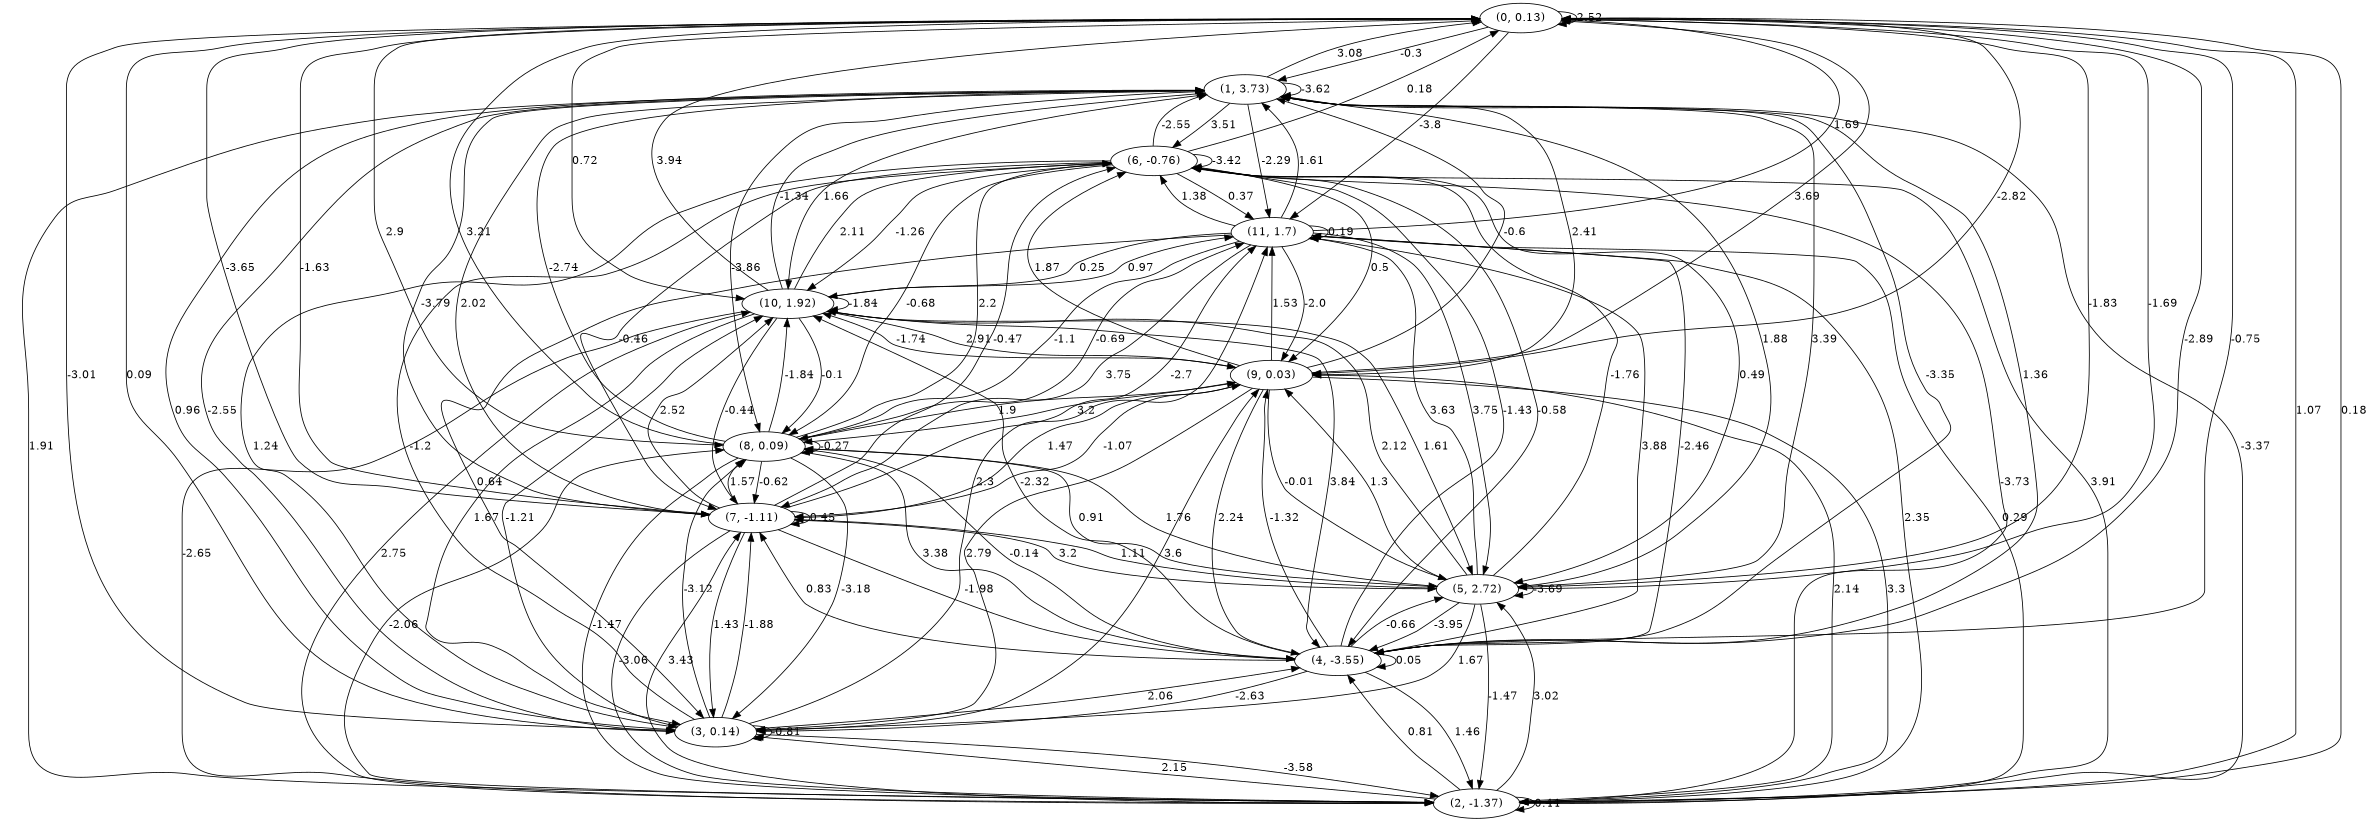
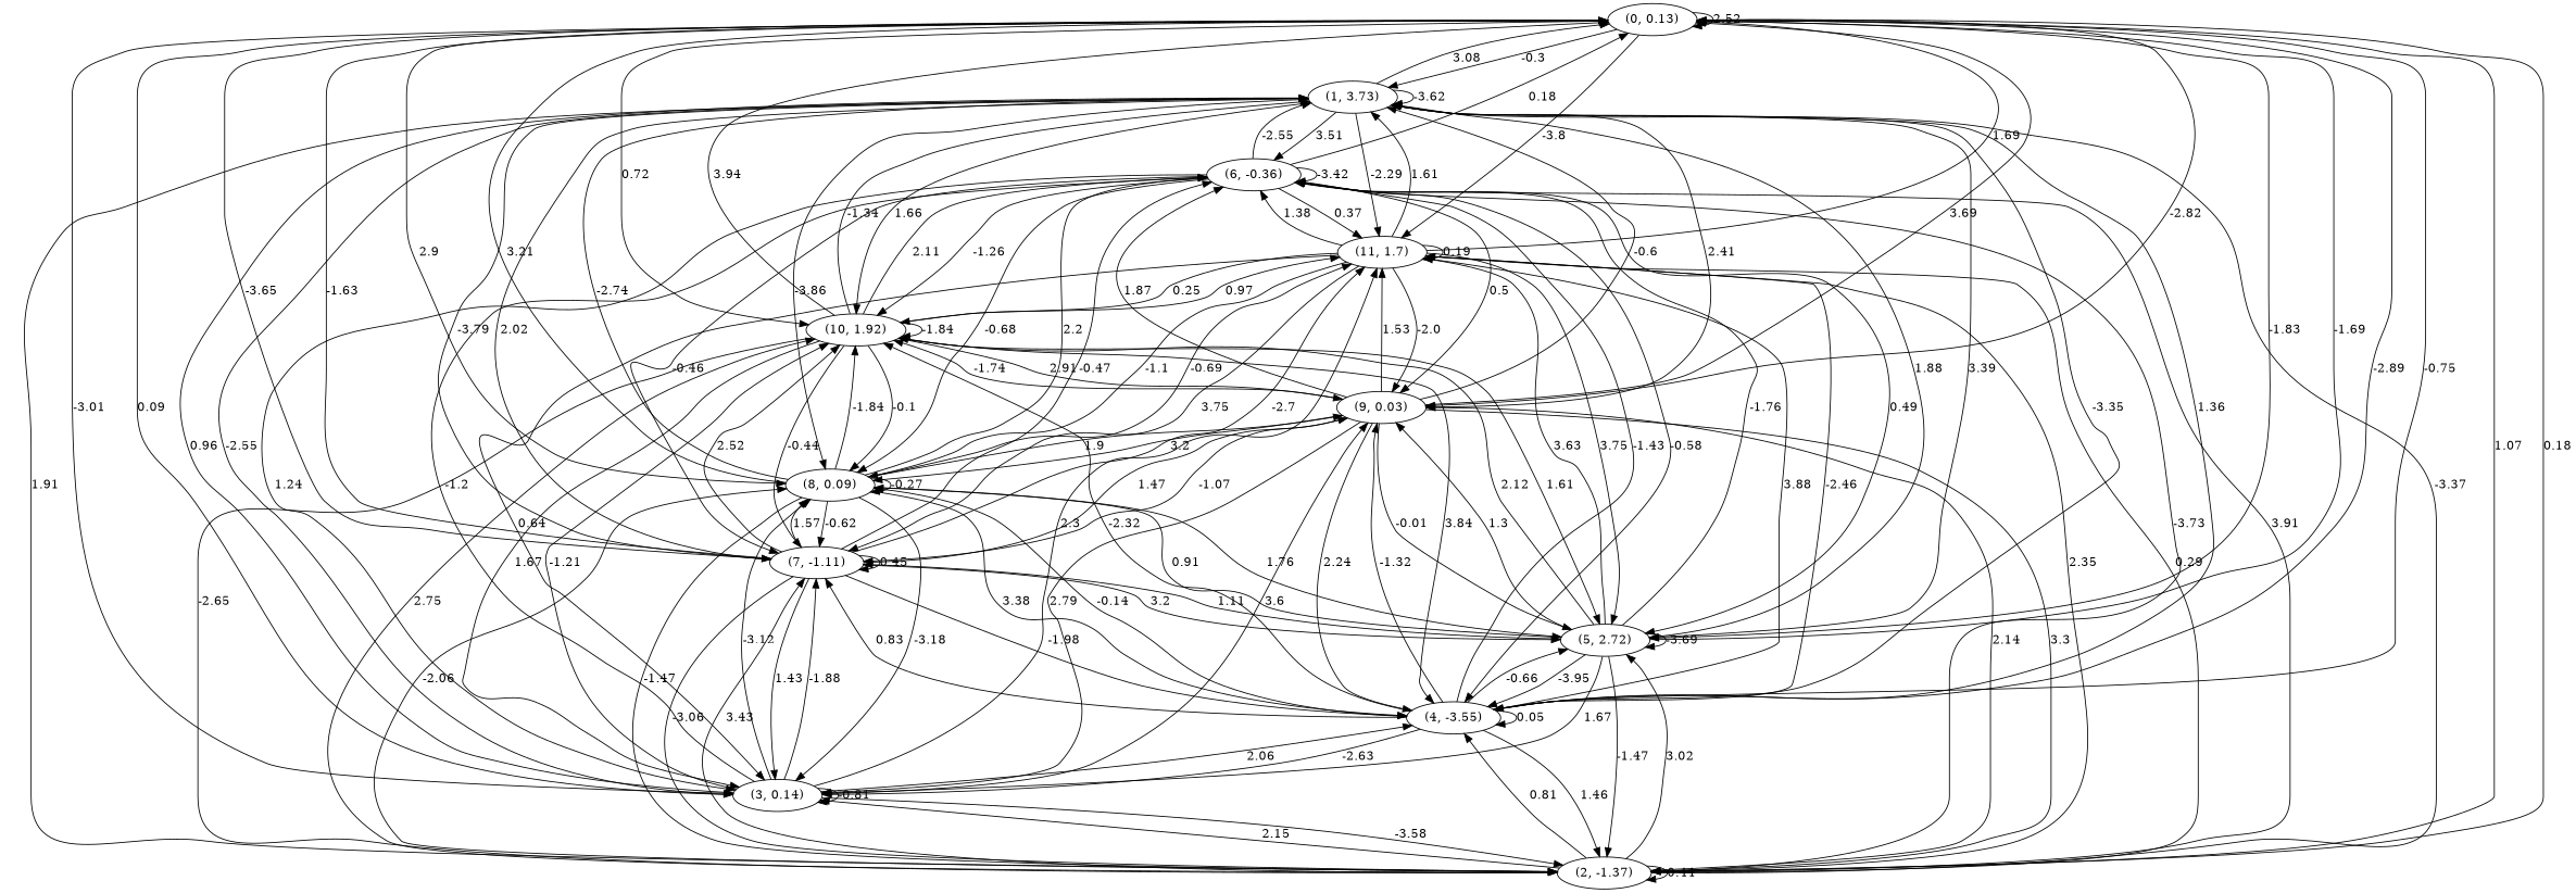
  digraph {
    n1 [label="(0, 0.13)"]
    n2 [label="(1, 3.73)"]
    n3 [label="(2, -1.37)"]
    n4 [label="(3, 0.14)"]
    n5 [label="(4, -3.55)"]
    n6 [label="(5, 2.72)"]
    n7 [label="(7, -1.11)"]
    n8 [label="(8, 0.09)"]
    n9 [label="(9, 0.03)"]
    n10 [label="(10, 1.92)"]
    n11 [label="(11, 1.7)"]
-   n12 [label="(6, -0.76)"]
+   n12 [label="(6, -0.36)"]
    n1 -> n1 [label=2.52]
    n1 -> n2 [label=-0.3]
    n1 -> n3 [label=1.07]
    n1 -> n4 [label=-3.01]
    n1 -> n5 [label=-2.89]
    n1 -> n6 [label=-1.83]
    n1 -> n7 [label=-3.65]
    n1 -> n8 [label=2.9]
    n1 -> n9 [label=-2.82]
    n1 -> n10 [label=0.72]
    n1 -> n11 [label=-3.8]
    n2 -> n1 [label=3.08]
    n2 -> n2 [label=-3.62]
    n2 -> n3 [label=1.91]
    n2 -> n4 [label=-2.55]
    n2 -> n5 [label=-3.35]
    n2 -> n6 [label=3.39]
    n2 -> n7 [label=-3.79]
    n2 -> n8 [label=-3.86]
    n2 -> n9 [label=2.41]
    n2 -> n10 [label=1.66]
    n2 -> n11 [label=-2.29]
    n2 -> n12 [label=3.51]
    n3 -> n1 [label=0.18]
    n3 -> n2 [label=-3.37]
    n3 -> n3 [label=0.44]
    n3 -> n4 [label=2.15]
    n3 -> n5 [label=0.81]
    n3 -> n6 [label=3.02]
    n3 -> n7 [label=3.43]
    n3 -> n8 [label=-2.06]
    n3 -> n9 [label=2.14]
    n3 -> n10 [label=2.75]
    n3 -> n11 [label=0.29]
    n3 -> n12 [label=3.91]
    n4 -> n1 [label=0.09]
    n4 -> n2 [label=0.96]
    n4 -> n3 [label=-3.58]
    n4 -> n4 [label=-0.81]
    n4 -> n5 [label=2.06]
    n4 -> n7 [label=-1.88]
    n4 -> n8 [label=-3.12]
    n4 -> n9 [label=3.6]
    n4 -> n10 [label=-1.21]
    n4 -> n11 [label=2.3]
    n4 -> n12 [label=-1.2]
    n5 -> n1 [label=-0.75]
    n5 -> n2 [label=1.36]
    n5 -> n3 [label=1.46]
    n5 -> n4 [label=-2.63]
    n5 -> n5 [label=0.05]
    n5 -> n6 [label=-0.66]
    n5 -> n7 [label=0.83]
    n5 -> n8 [label=-0.14]
    n5 -> n9 [label=-1.32]
    n5 -> n10 [label=-2.32]
    n5 -> n11 [label=-2.46]
    n5 -> n12 [label=-1.43]
    n6 -> n1 [label=-1.69]
    n6 -> n2 [label=1.88]
    n6 -> n3 [label=-1.47]
    n6 -> n4 [label=1.67]
    n6 -> n5 [label=-3.95]
    n6 -> n6 [label=-3.69]
    n6 -> n7 [label=1.11]
    n6 -> n8 [label=0.91]
    n6 -> n9 [label=1.3]
    n6 -> n10 [label=2.12]
    n6 -> n11 [label=3.63]
    n6 -> n12 [label=-1.76]
    n7 -> n1 [label=-1.63]
    n7 -> n2 [label=2.02]
    n7 -> n3 [label=-3.06]
    n7 -> n4 [label=1.43]
    n7 -> n5 [label=-1.98]
    n7 -> n6 [label=3.2]
    n7 -> n7 [label=0.45]
    n7 -> n8 [label=1.57]
    n7 -> n9 [label=1.47]
    n7 -> n10 [label=2.52]
    n7 -> n11 [label=-2.7]
    n7 -> n12 [label=-0.47]
    n8 -> n1 [label=3.21]
    n8 -> n2 [label=-2.74]
    n8 -> n3 [label=-1.47]
    n8 -> n4 [label=-3.18]
    n8 -> n5 [label=3.38]
    n8 -> n6 [label=1.76]
    n8 -> n7 [label=-0.62]
    n8 -> n8 [label=-0.27]
    n8 -> n9 [label=1.9]
    n8 -> n10 [label=-1.84]
    n8 -> n11 [label=-0.69]
    n8 -> n12 [label=2.2]
    n9 -> n1 [label=3.69]
    n9 -> n2 [label=-0.6]
    n9 -> n3 [label=3.3]
    n9 -> n4 [label=2.79]
    n9 -> n5 [label=2.24]
    n9 -> n6 [label=-0.01]
    n9 -> n7 [label=-1.07]
    n9 -> n8 [label=3.2]
    n9 -> n10 [label=-1.74]
    n9 -> n11 [label=1.53]
    n9 -> n12 [label=1.87]
    n10 -> n1 [label=3.94]
    n10 -> n2 [label=-1.34]
    n10 -> n3 [label=-2.65]
    n10 -> n4 [label=1.67]
    n10 -> n5 [label=3.84]
    n10 -> n6 [label=1.61]
    n10 -> n7 [label=-0.44]
    n10 -> n8 [label=-0.1]
    n10 -> n9 [label=2.91]
    n10 -> n10 [label=-1.84]
    n10 -> n11 [label=0.97]
    n10 -> n12 [label=2.11]
    n11 -> n1 [label=1.69]
    n11 -> n2 [label=1.61]
    n11 -> n3 [label=2.35]
    n11 -> n4 [label=0.64]
    n11 -> n5 [label=3.88]
    n11 -> n6 [label=3.75]
    n11 -> n7 [label=3.75]
    n11 -> n8 [label=-1.1]
    n11 -> n9 [label=-2.0]
    n11 -> n10 [label=0.25]
    n11 -> n11 [label=0.19]
    n11 -> n12 [label=1.38]
    n12 -> n1 [label=0.18]
    n12 -> n2 [label=-2.55]
    n12 -> n3 [label=-3.73]
    n12 -> n4 [label=1.24]
    n12 -> n5 [label=-0.58]
    n12 -> n6 [label=0.49]
    n12 -> n7 [label=-0.46]
    n12 -> n8 [label=-0.68]
    n12 -> n9 [label=0.5]
    n12 -> n10 [label=-1.26]
    n12 -> n11 [label=0.37]
    n12 -> n12 [label=-3.42]
  }
